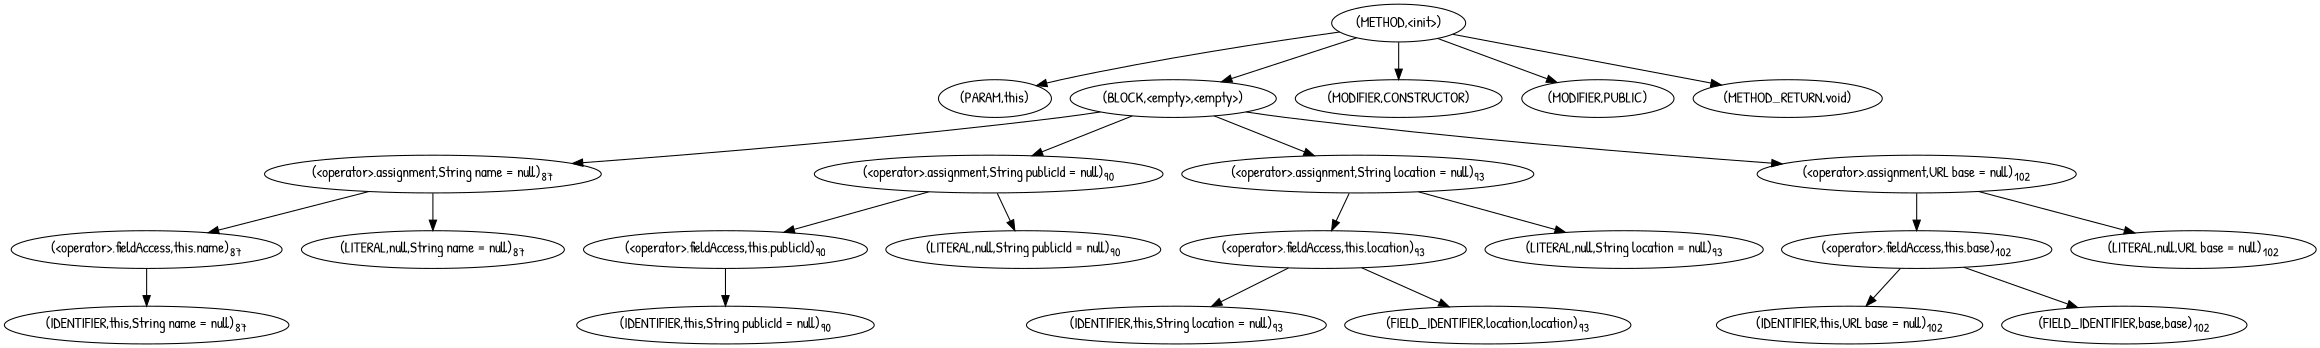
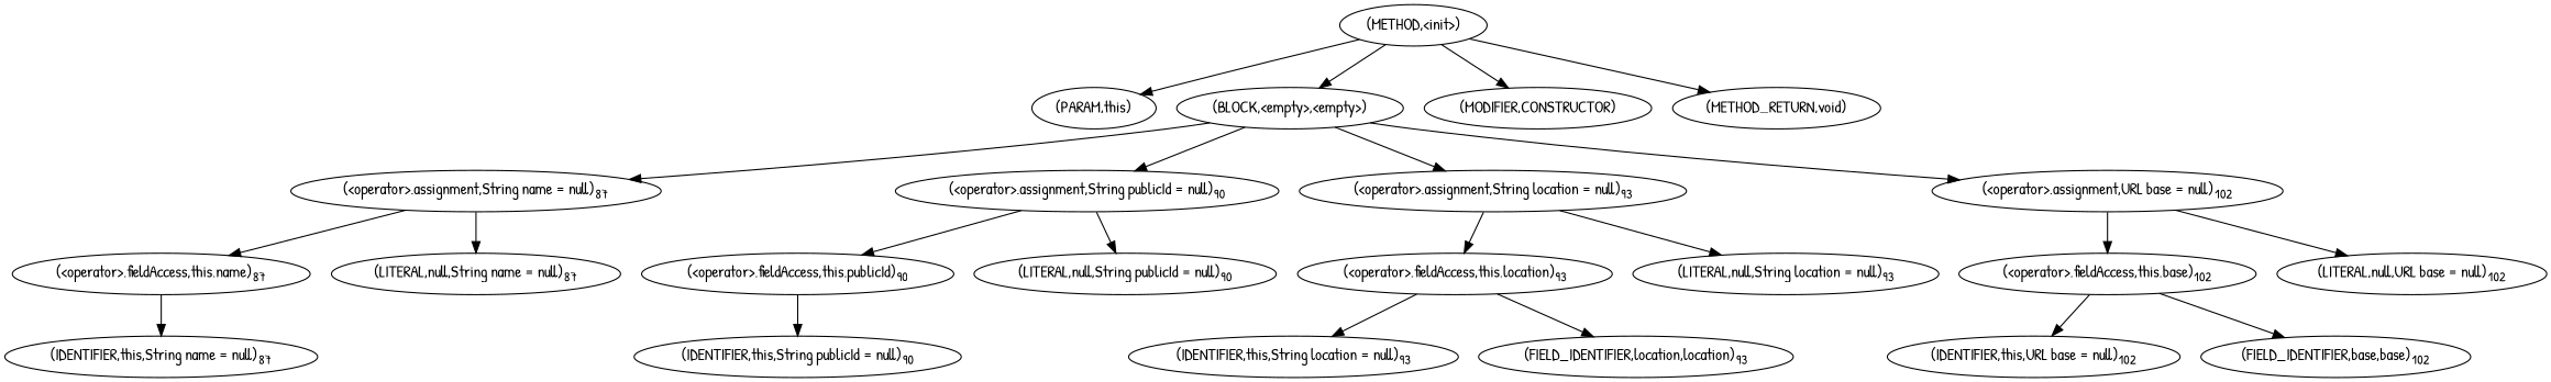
  digraph {
    fontname="Patrick Hand"
    node [fontname="Patrick Hand"]
    edge [fontname="Patrick Hand"]
    n1 [label=<(METHOD,&lt;init&gt;)>]
    n2 [label=<(PARAM,this)>]
    n3 [label=<(BLOCK,&lt;empty&gt;,&lt;empty&gt;)>]
    n4 [label=<(MODIFIER,CONSTRUCTOR)>]
-   n5 [label=<(MODIFIER,PUBLIC)>]
    n6 [label=<(METHOD_RETURN,void)>]
    n7 [label=<(&lt;operator&gt;.assignment,String name = null)<SUB>87</SUB>>]
    n8 [label=<(&lt;operator&gt;.assignment,String publicId = null)<SUB>90</SUB>>]
    n9 [label=<(&lt;operator&gt;.assignment,String location = null)<SUB>93</SUB>>]
    n10 [label=<(&lt;operator&gt;.assignment,URL base = null)<SUB>102</SUB>>]
    n11 [label=<(&lt;operator&gt;.fieldAccess,this.name)<SUB>87</SUB>>]
    n12 [label=<(LITERAL,null,String name = null)<SUB>87</SUB>>]
    n13 [label=<(&lt;operator&gt;.fieldAccess,this.publicId)<SUB>90</SUB>>]
    n14 [label=<(LITERAL,null,String publicId = null)<SUB>90</SUB>>]
    n15 [label=<(&lt;operator&gt;.fieldAccess,this.location)<SUB>93</SUB>>]
    n16 [label=<(LITERAL,null,String location = null)<SUB>93</SUB>>]
    n17 [label=<(&lt;operator&gt;.fieldAccess,this.base)<SUB>102</SUB>>]
    n18 [label=<(LITERAL,null,URL base = null)<SUB>102</SUB>>]
    n19 [label=<(IDENTIFIER,this,String name = null)<SUB>87</SUB>>]
    n20 [label=<(IDENTIFIER,this,String publicId = null)<SUB>90</SUB>>]
    n21 [label=<(IDENTIFIER,this,String location = null)<SUB>93</SUB>>]
    n22 [label=<(FIELD_IDENTIFIER,location,location)<SUB>93</SUB>>]
    n23 [label=<(IDENTIFIER,this,URL base = null)<SUB>102</SUB>>]
    n24 [label=<(FIELD_IDENTIFIER,base,base)<SUB>102</SUB>>]
    n1 -> n2
    n1 -> n3
    n1 -> n4
-   n1 -> n5
    n1 -> n6
    n3 -> n7
    n3 -> n8
    n3 -> n9
    n3 -> n10
    n7 -> n11
    n7 -> n12
    n8 -> n13
    n8 -> n14
    n9 -> n15
    n9 -> n16
    n10 -> n17
    n10 -> n18
    n11 -> n19
    n13 -> n20
    n15 -> n21
    n15 -> n22
    n17 -> n23
    n17 -> n24
  }
